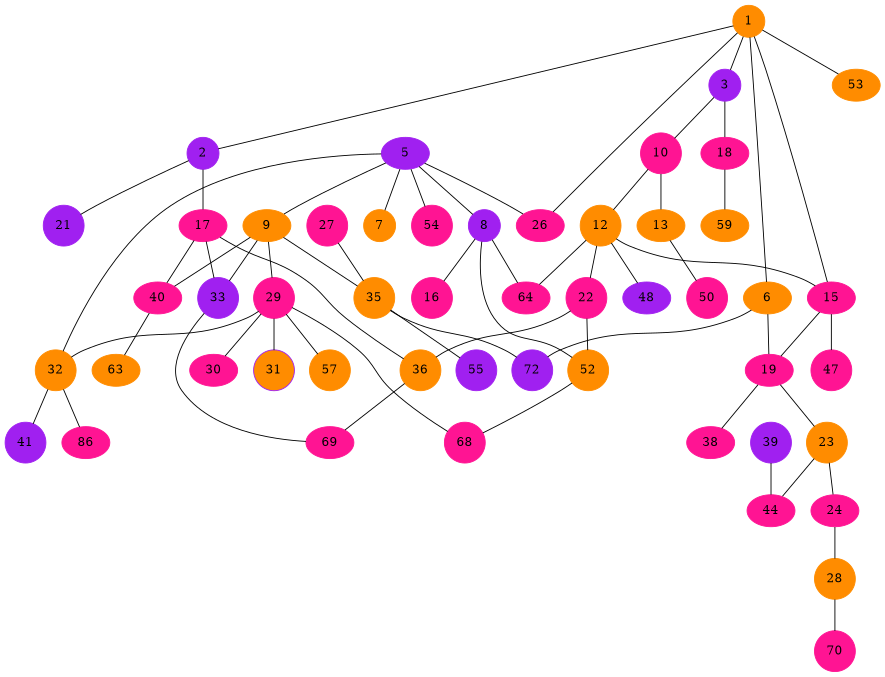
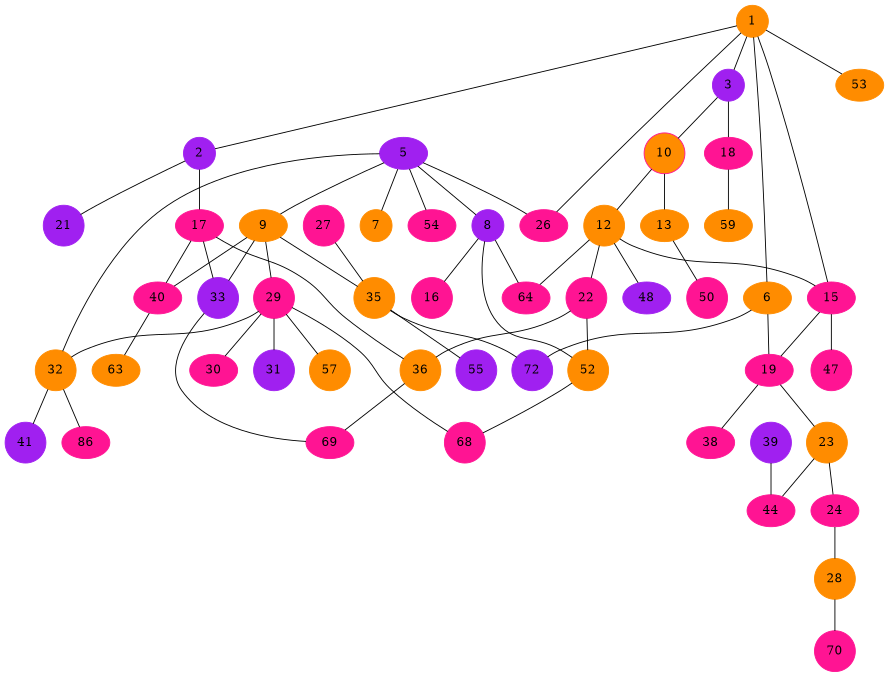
  graph {
    node [color=deeppink shape=circle style=filled]
    1 [color=darkorange super="+49"]
    2 [color=purple super="+14"]
    3 [color=purple super="+4"]
    6 [color=darkorange shape=ellipse]
    15 [shape=ellipse super="+60"]
    26 [shape=ellipse super="+71"]
    53 [color=darkorange shape=ellipse]
    17 [shape=ellipse]
    21 [color=purple]
-   10 [super="+46"]
+   10 [super="+46" fillcolor=darkorange]
    18 [shape=ellipse super="+43"]
    19 [shape=ellipse super="+20"]
    72 [color=purple]
    47
    5 [color=purple shape=ellipse super="+57"]
    7 [color=darkorange]
    8 [color=purple super="+11"]
    9 [color=darkorange shape=ellipse super="+25"]
    32 [color=darkorange super="+62"]
-   54
+   54 [shape=ellipse]
    33 [color=purple super="+45"]
    36 [color=darkorange super="+42"]
    40 [shape=ellipse]
    12 [color=darkorange super="+67"]
    13 [color=darkorange shape=ellipse]
    59 [color=darkorange shape=ellipse]
    16
    52 [color=darkorange super="+61"]
    64 [shape=ellipse]
    29 [super="+66"]
    35 [color=darkorange super="+51"]
    41 [color=purple]
    n33 [label=86 shape=ellipse]
    23 [color=darkorange super="+34"]
    38 [shape=ellipse super="+65"]
    68
    27 [super="+58"]
    30 [shape=ellipse]
-   31 [color=purple fillcolor=darkorange]
+   31 [color=purple]
    n40 [color=darkorange label=57]
    69 [shape=ellipse super="+73"]
    55 [color=purple]
    22 [super="+74"]
    48 [color=purple shape=ellipse]
    50
    63 [color=darkorange shape=ellipse]
    24 [shape=ellipse]
    44 [shape=ellipse]
    28 [color=darkorange]
    39 [color=purple]
    70
    1 -- 2
    1 -- 3
    1 -- 6
    1 -- 15
    1 -- 26
    1 -- 53
    2 -- 17
    2 -- 21
    3 -- 10
    3 -- 18
    6 -- 19
    6 -- 72
    15 -- 19
    15 -- 47
    17 -- 33
    17 -- 36
    17 -- 40
    10 -- 12
    10 -- 13
    18 -- 59
    19 -- 23
    19 -- 38
    5 -- 26
    5 -- 7
    5 -- 8
    5 -- 9
    5 -- 32
    5 -- 54
    8 -- 16
    8 -- 52
    8 -- 64
    9 -- 33
    9 -- 40
    9 -- 29
    9 -- 35
    32 -- 41
    32 -- n33
    33 -- 69
    36 -- 69
    40 -- 63
    12 -- 15
    12 -- 64
    12 -- 22
    12 -- 48
    13 -- 50
    52 -- 68
    29 -- 32
    29 -- 68
    29 -- 30
    29 -- 31
    29 -- n40
    35 -- 72
    35 -- 55
    23 -- 24
    23 -- 44
    27 -- 35
    22 -- 36
    22 -- 52
    24 -- 28
    28 -- 70
    39 -- 44
  }
